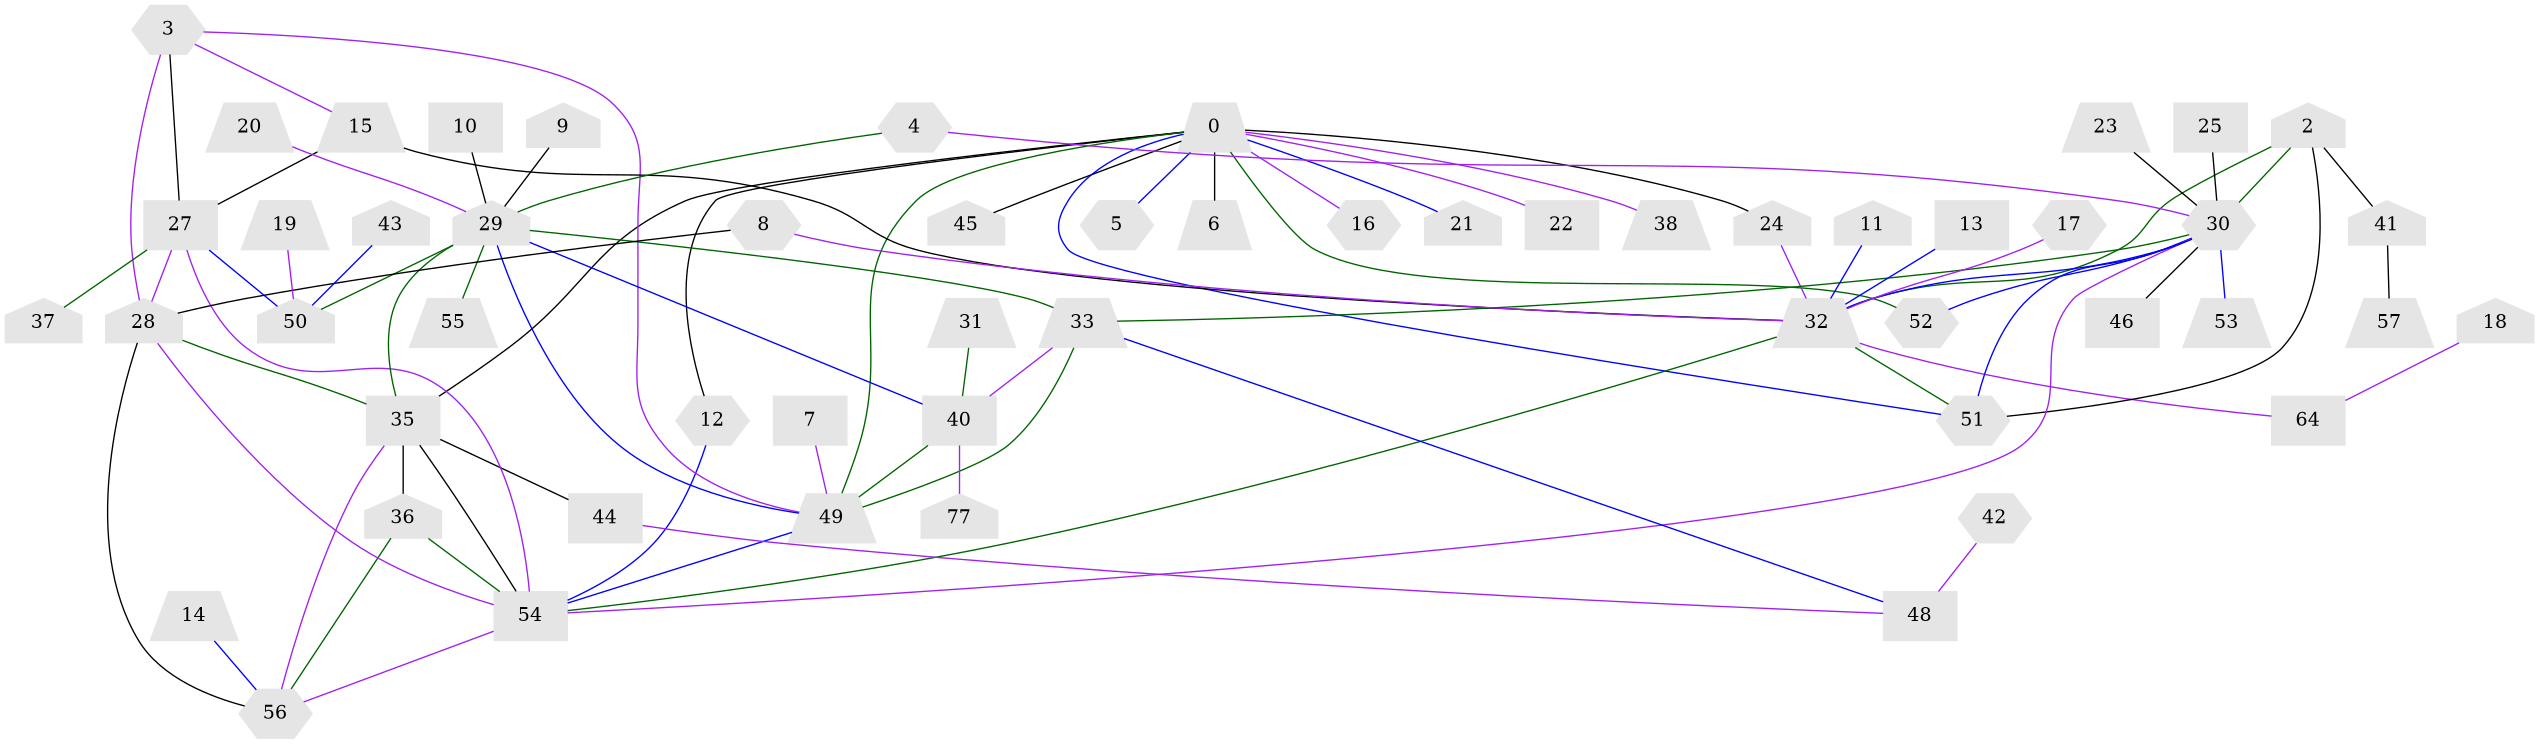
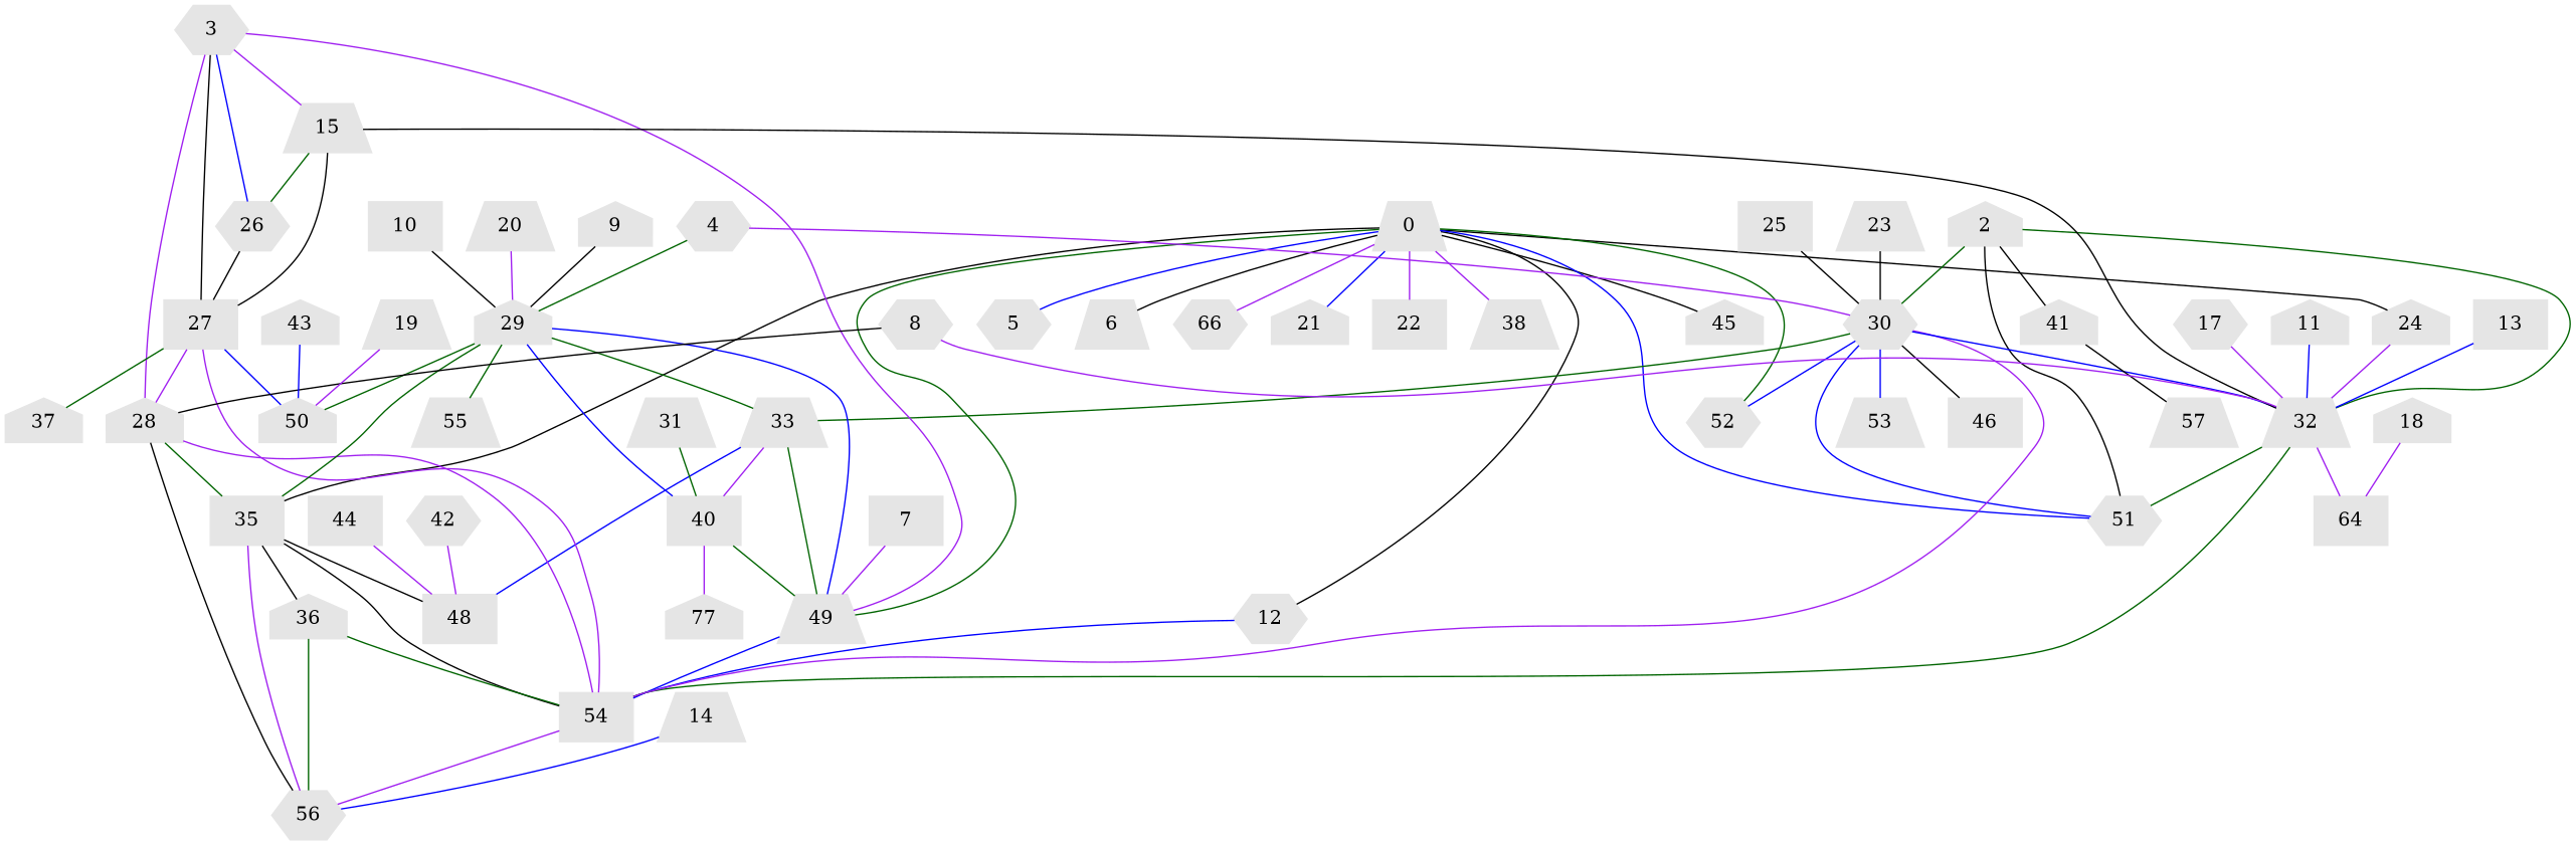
  graph {
    node [color=gray90 shape=trapezium style=filled]
    edge [color=purple weight=1.0]
    n1 [label=0]
    5 [shape=hexagon]
    6
    12 [shape=hexagon]
-   16 [shape=hexagon]
+   16 [shape=hexagon label=66]
    21 [shape=house]
    22 [shape=box]
    24 [shape=house]
    35 [shape=box]
    38
    45 [shape=house]
    49
    51 [shape=hexagon]
    52 [shape=hexagon]
    54 [shape=box]
    32
    56 [shape=hexagon]
    36 [shape=house]
    48 [shape=box]
    2 [shape=house]
    30 [shape=hexagon]
    41 [shape=house]
    33
    46 [shape=box]
    53
    n26 [label=64 shape=box]
    57
    3 [shape=hexagon]
    15
+   26 [shape=hexagon]
    27 [shape=box]
    28 [shape=house]
    50 [shape=house]
    37 [shape=house]
    4 [shape=hexagon]
    29 [shape=house]
    40 [shape=box]
    55
    7 [shape=box]
    8 [shape=hexagon]
    9 [shape=house]
    10 [shape=box]
    11 [shape=house]
    13 [shape=box]
    14
    17 [shape=hexagon]
    18 [shape=house]
    19
    20
    23
    25 [shape=box]
    n52 [label=77 shape=house]
    31
    42 [shape=hexagon]
    43 [shape=house]
    44 [shape=box]
    n1 -- 5 [color=blue]
    n1 -- 6 [color=black]
    n1 -- 12 [color=black]
    n1 -- 16
    n1 -- 21 [color=blue]
    n1 -- 22
    n1 -- 24 [color=black]
    n1 -- 35 [color=black]
    n1 -- 38
    n1 -- 45 [color=black]
    n1 -- 49 [color=darkgreen]
    n1 -- 51 [color=blue]
    n1 -- 52 [color=darkgreen]
    12 -- 54 [color=blue]
    24 -- 32
    35 -- 54 [color=black]
    35 -- 56
    35 -- 36 [color=black]
-   35 -- 44 [color=black]
+   35 -- 48 [color=black]
    49 -- 54 [color=blue]
    54 -- 56
    32 -- 51 [color=darkgreen]
    32 -- 54 [color=darkgreen]
    32 -- n26
    36 -- 54 [color=darkgreen]
    36 -- 56 [color=darkgreen]
    2 -- 51 [color=black]
    2 -- 32 [color=darkgreen]
    2 -- 30 [color=darkgreen weight=2.0]
    2 -- 41 [color=black]
    30 -- 51 [color=blue weight=2.0]
    30 -- 52 [color=blue]
    30 -- 54
    30 -- 32 [color=blue weight=2.0]
    30 -- 33 [color=darkgreen]
    30 -- 46 [color=black]
    30 -- 53 [color=blue]
    41 -- 57 [color=black]
    33 -- 49 [color=darkgreen weight=2.0]
    33 -- 48 [color=blue]
    33 -- 40
    3 -- 49
    3 -- 15
+   3 -- 26 [color=blue]
    3 -- 27 [color=black weight=2.0]
    3 -- 28
    15 -- 32 [color=black]
+   15 -- 26 [color=darkgreen]
    15 -- 27 [color=black weight=2.0]
+   26 -- 27 [color=black weight=2.0]
    27 -- 54
    27 -- 28
    27 -- 50 [color=blue]
    27 -- 37 [color=darkgreen]
    28 -- 35 [color=darkgreen]
    28 -- 54
    28 -- 56 [color=black]
    4 -- 30
    4 -- 29 [color=darkgreen]
    29 -- 35 [color=darkgreen]
    29 -- 49 [color=blue weight=2.0]
    29 -- 33 [color=darkgreen]
    29 -- 50 [color=darkgreen]
    29 -- 40 [color=blue]
    29 -- 55 [color=darkgreen]
    40 -- 49 [color=darkgreen weight=2.0]
    40 -- n52
    7 -- 49
    8 -- 32
    8 -- 28 [color=black]
    9 -- 29 [color=black]
    10 -- 29 [color=black]
    11 -- 32 [color=blue]
    13 -- 32 [color=blue]
    14 -- 56 [color=blue]
    17 -- 32
    18 -- n26
    19 -- 50
    20 -- 29
    23 -- 30 [color=black]
    25 -- 30 [color=black]
    31 -- 40 [color=darkgreen]
    42 -- 48
    43 -- 50 [color=blue]
    44 -- 48
  }
